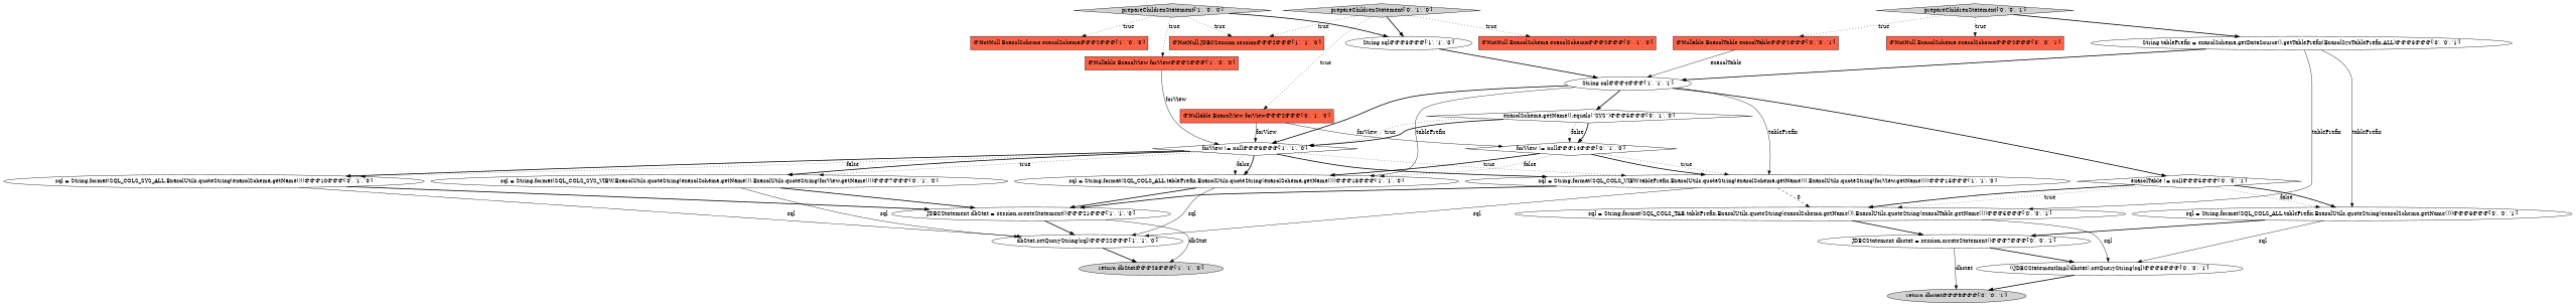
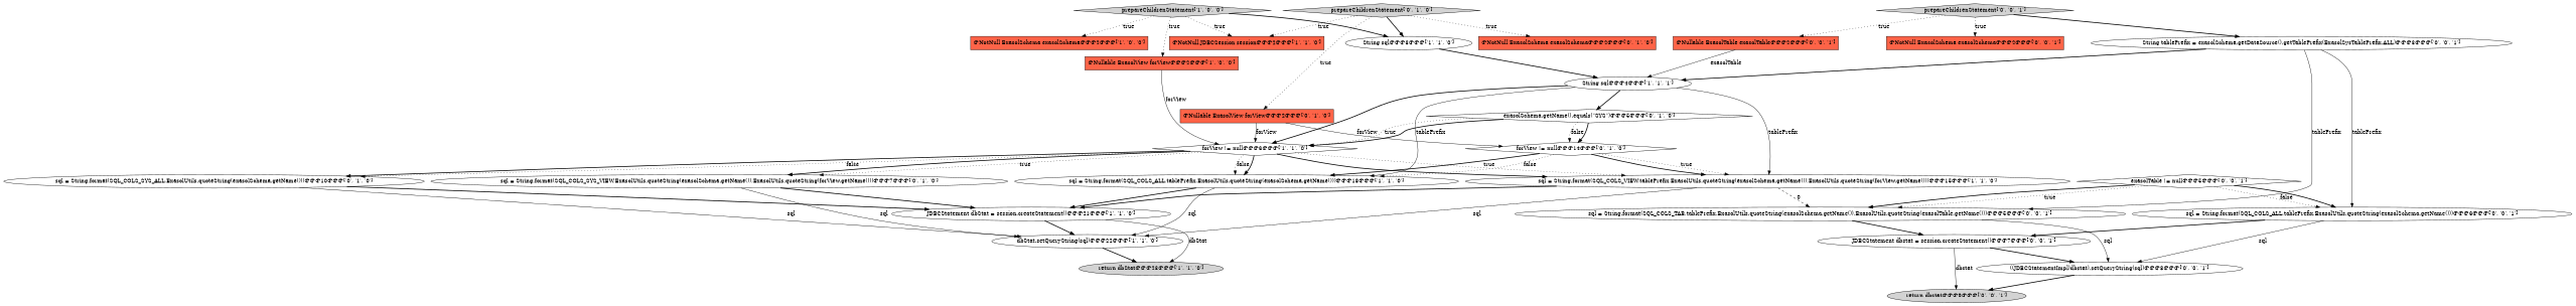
  digraph {
    node [fillcolor=white shape=ellipse style=filled]
    edge [style=bold]
    n1 [fillcolor=tomato label="@NotNull ExasolSchema exasolSchema@@@2@@@['1', '0', '0']" shape=box]
    n2 [fillcolor=lightgray label="prepareChildrenStatement['0', '0', '1']" shape=diamond]
    n3 [fillcolor=tomato label="@Nullable ExasolTable exasolTable@@@2@@@['0', '0', '1']" shape=box]
    n4 [fillcolor=tomato label="@NotNull ExasolSchema exasolSchema@@@2@@@['0', '0', '1']" shape=box]
    n5 [label="String tablePrefix = exasolSchema.getDataSource().getTablePrefix(ExasolSysTablePrefix.ALL)@@@3@@@['0', '0', '1']"]
    n6 [label="String sql@@@4@@@['1', '1', '1']"]
    n7 [label="sql = String.format(SQL_COLS_TAB,tablePrefix,ExasolUtils.quoteString(exasolSchema.getName()),ExasolUtils.quoteString(exasolTable.getName()))@@@5@@@['0', '0', '1']"]
    n8 [label="sql = String.format(SQL_COLS_ALL,tablePrefix,ExasolUtils.quoteString(exasolSchema.getName()))@@@6@@@['0', '0', '1']"]
    n9 [label="forView != null@@@6@@@['1', '1', '0']" shape=diamond]
    n10 [label="sql = String.format(SQL_COLS_SYS_VIEW,ExasolUtils.quoteString(exasolSchema.getName()),ExasolUtils.quoteString(forView.getName()))@@@7@@@['0', '1', '0']"]
    n11 [label="sql = String.format(SQL_COLS_ALL,tablePrefix,ExasolUtils.quoteString(exasolSchema.getName()))@@@18@@@['1', '1', '0']"]
    n12 [label="sql = String.format(SQL_COLS_SYS_ALL,ExasolUtils.quoteString(exasolSchema.getName()))@@@10@@@['0', '1', '0']"]
    n13 [label="sql = String.format(SQL_COLS_VIEW,tablePrefix,ExasolUtils.quoteString(exasolSchema.getName()),ExasolUtils.quoteString(forView.getName()))@@@15@@@['1', '1', '0']"]
    n14 [label="dbStat.setQueryString(sql)@@@22@@@['1', '1', '0']"]
    n15 [label="JDBCStatement dbStat = session.createStatement()@@@21@@@['1', '1', '0']"]
    n16 [fillcolor=lightgray label="return dbStat@@@23@@@['1', '1', '0']"]
    n17 [label="exasolTable != null@@@5@@@['0', '0', '1']" shape=diamond]
    n18 [label="JDBCStatement dbstat = session.createStatement()@@@7@@@['0', '0', '1']"]
    n19 [label="((JDBCStatementImpl)dbstat).setQueryString(sql)@@@8@@@['0', '0', '1']"]
    n20 [fillcolor=tomato label="@NotNull JDBCSession session@@@2@@@['1', '1', '0']" shape=box]
    n21 [fillcolor=lightgray label="return dbstat@@@9@@@['0', '0', '1']"]
    n22 [fillcolor=lightgray label="prepareChildrenStatement['1', '0', '0']" shape=diamond]
    n23 [label="String sql@@@3@@@['1', '1', '0']"]
    n24 [fillcolor=tomato label="@Nullable ExasolView forView@@@2@@@['1', '0', '0']" shape=box]
    n25 [label="forView != null@@@14@@@['0', '1', '0']" shape=diamond]
    n26 [label="exasolSchema.getName().equals(\"SYS\")@@@5@@@['0', '1', '0']" shape=diamond]
    n27 [fillcolor=tomato label="@Nullable ExasolView forView@@@2@@@['0', '1', '0']" shape=box]
    n28 [fillcolor=lightgray label="prepareChildrenStatement['0', '1', '0']" shape=diamond]
    n29 [fillcolor=tomato label="@NotNull ExasolSchema exasolSchema@@@2@@@['0', '1', '0']" shape=box]
    n2 -> n3 [label=true style=dotted]
    n2 -> n4 [label=true style=dotted]
    n2 -> n5
    n3 -> n6 [label=exasolTable style=solid]
    n5 -> n6
    n5 -> n7 [label=tablePrefix style=solid]
    n5 -> n8 [label=tablePrefix style=solid]
    n6 -> n9
    n6 -> n11 [label=tablePrefix style=solid]
    n6 -> n13 [label=tablePrefix style=solid]
-   n6 -> n17
    n6 -> n26
    n7 -> n18
    n7 -> n19 [label=sql style=solid]
    n8 -> n18
    n8 -> n19 [label=sql style=solid]
    n9 -> n10 [label=true style=dotted]
    n9 -> n10
    n9 -> n11 [label=false style=dotted]
    n9 -> n11
    n9 -> n12
    n9 -> n12 [label=false style=dotted]
    n9 -> n13
    n9 -> n13 [label=true style=dotted]
    n10 -> n14 [label=sql style=solid]
    n10 -> n15
    n11 -> n14 [label=sql style=solid]
    n11 -> n15
    n12 -> n14 [label=sql style=solid]
    n12 -> n15
    n13 -> n7 [label=0 style=dashed]
    n13 -> n14 [label=sql style=solid]
    n13 -> n15
    n14 -> n16
    n15 -> n14
    n15 -> n16 [label=dbStat style=solid]
    n17 -> n7 [label=true style=dotted]
    n17 -> n7
    n17 -> n8 [label=false style=dotted]
    n17 -> n8
    n18 -> n19
    n18 -> n21 [label=dbstat style=solid]
    n19 -> n21
    n22 -> n1 [label=true style=dotted]
    n22 -> n20 [label=true style=dotted]
    n22 -> n23
    n22 -> n24 [label=true style=dotted]
    n23 -> n6
    n24 -> n9 [label=forView style=solid]
    n25 -> n11 [label=false style=dotted]
    n25 -> n11
    n25 -> n13 [label=true style=dotted]
    n25 -> n13
    n26 -> n9
    n26 -> n9 [label=true style=dotted]
    n26 -> n25 [label=false style=dotted]
    n26 -> n25
    n27 -> n9 [label=forView style=solid]
    n27 -> n25 [label=forView style=solid]
    n28 -> n20 [label=true style=dotted]
    n28 -> n23
    n28 -> n27 [label=true style=dotted]
    n28 -> n29 [label=true style=dotted]
  }
